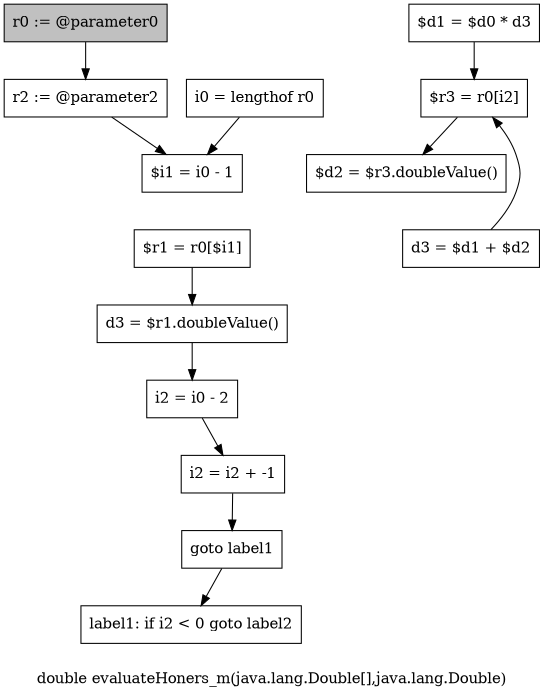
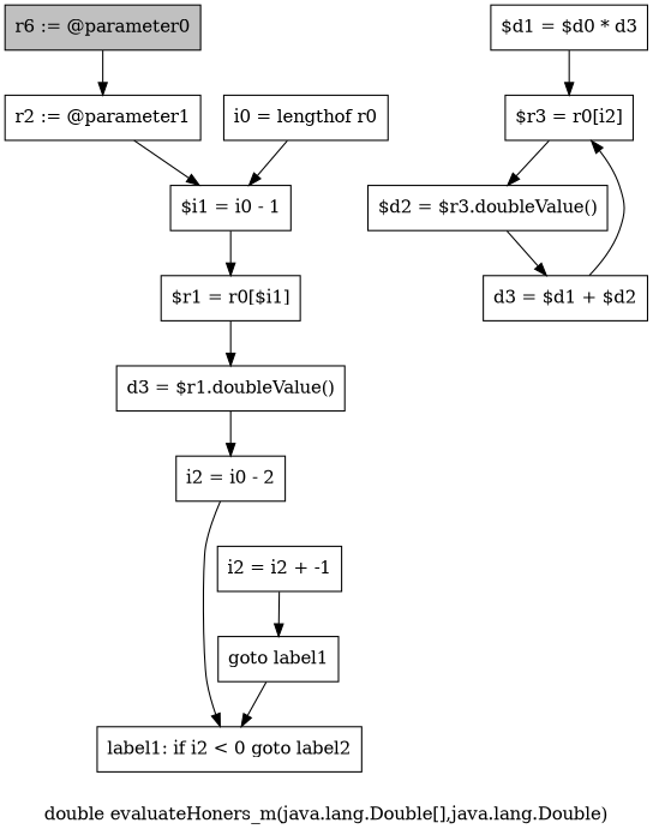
  digraph {
    label="double evaluateHoners_m(java.lang.Double[],java.lang.Double)"
    node [shape=box]
-   n1 [fillcolor=gray label="r0 := @parameter0" style=filled]
-   n2 [label="r2 := @parameter2"]
+   n1 [fillcolor=gray label="r6 := @parameter0" style=filled]
+   n2 [label="r2 := @parameter1"]
    n3 [label="$i1 = i0 - 1"]
    n4 [label="i0 = lengthof r0"]
    n5 [label="$r1 = r0[$i1]"]
    n6 [label="d3 = $r1.doubleValue()"]
    n7 [label="i2 = i0 - 2"]
    n8 [label="label1: if i2 < 0 goto label2"]
    n9 [label="$d1 = $d0 * d3"]
    n10 [label="$r3 = r0[i2]"]
    n11 [label="$d2 = $r3.doubleValue()"]
    n12 [label="d3 = $d1 + $d2"]
    n13 [label="i2 = i2 + -1"]
    n14 [label="goto label1"]
    n1 -> n2
    n2 -> n3
+   n3 -> n5
    n4 -> n3
    n5 -> n6
    n6 -> n7
-   n7 -> n13
+   n7 -> n8
    n9 -> n10
    n10 -> n11
+   n11 -> n12
    n12 -> n10
    n13 -> n14
    n14 -> n8
  }
